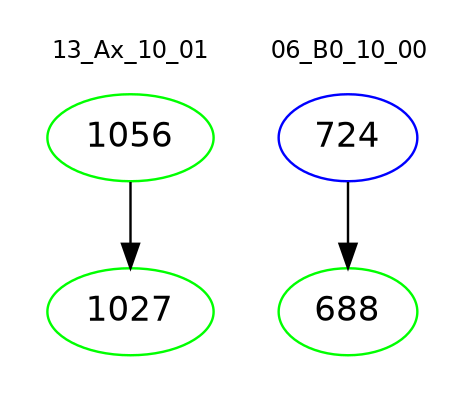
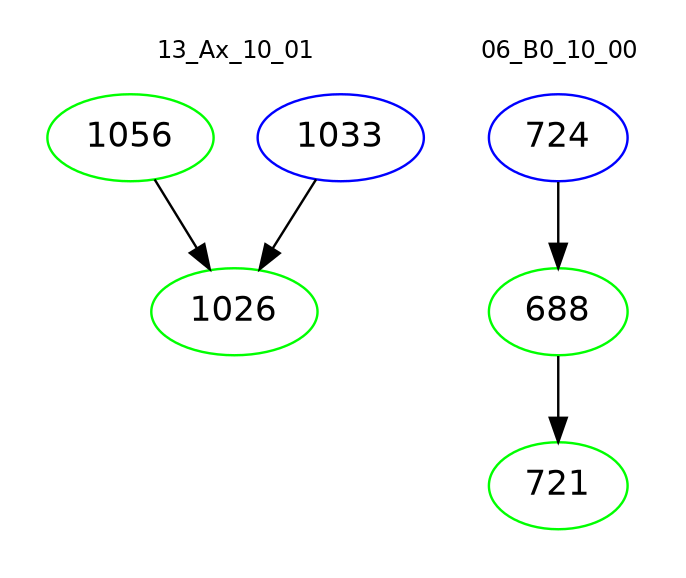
  digraph {
    fontname="DejaVu Sans"
    node [color=green fontname="DejaVu Sans"]
    edge [color=black fontname="DejaVu Sans"]
-   n2 [label=1027]
+   n1 [color=blue label=1033]
+   n2 [label=1026]
    n3 [label=1056]
    n4 [color=blue label=724]
    n5 [label=688]
+   n6 [label=721]
    subgraph cluster_1 {
      color=white
      fontsize=10
      label="13_Ax_10_01"
+     n1
      n2
      n3
    }
    subgraph cluster_2 {
      color=white
      fontsize=10
      label="06_B0_10_00"
      n4
      n5
+     n6
    }
+   n1 -> n2
    n3 -> n2
    n4 -> n5
+   n5 -> n6
  }
